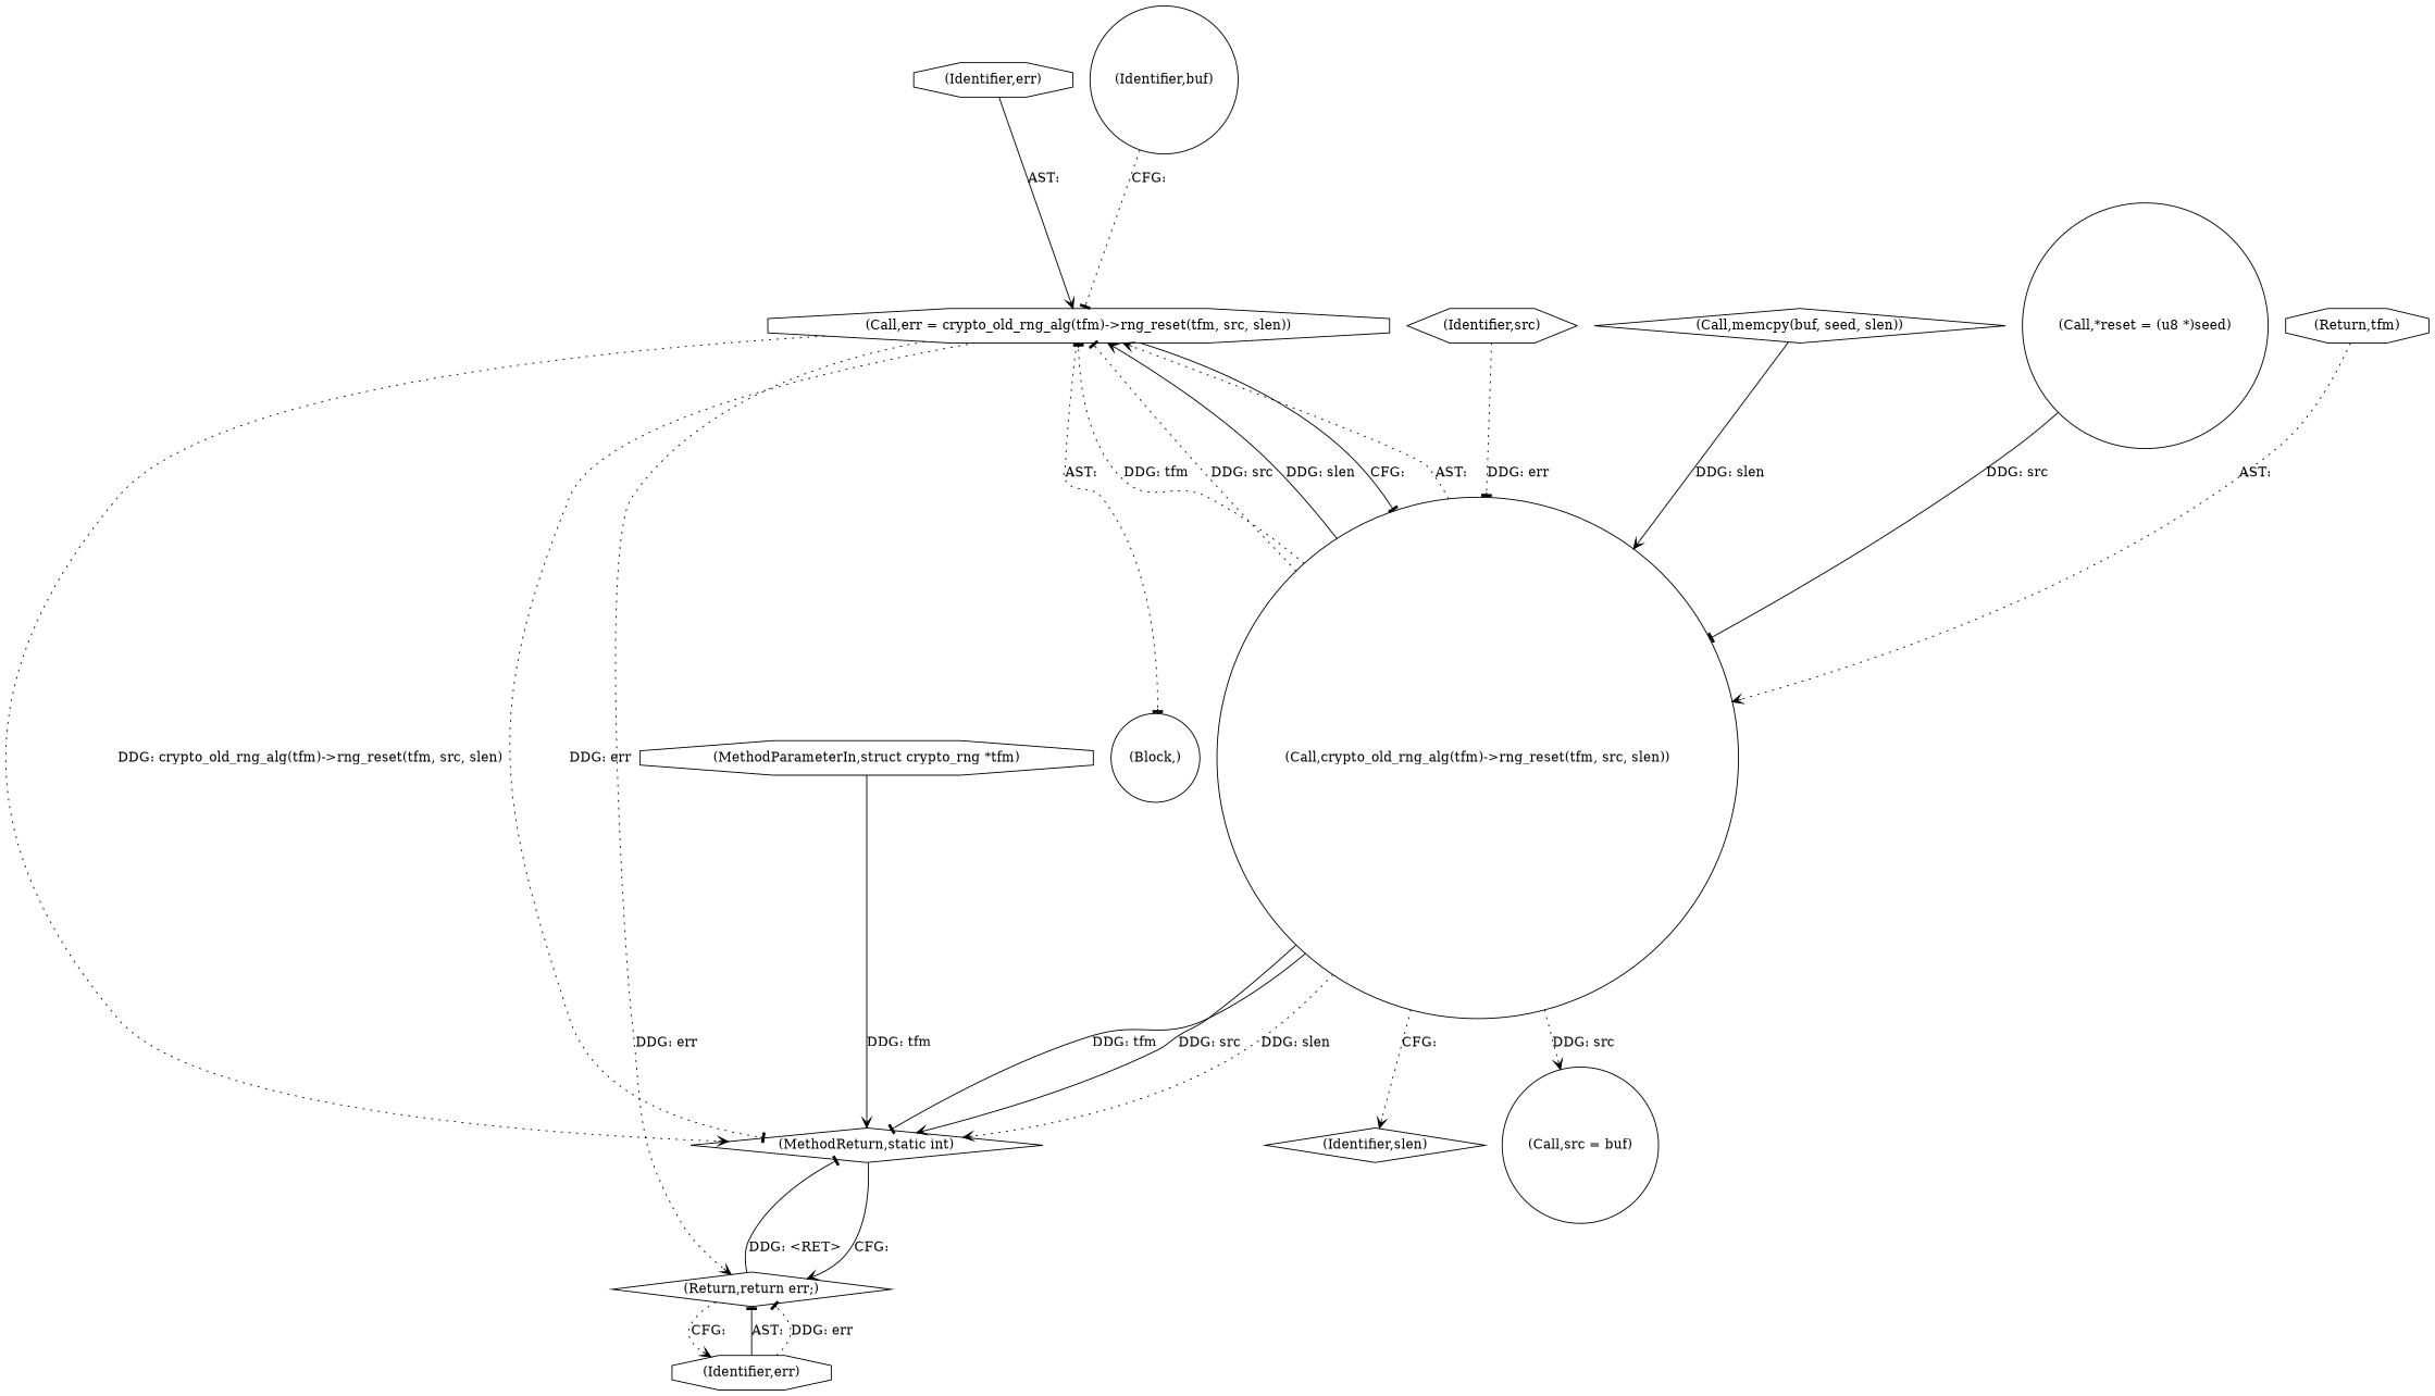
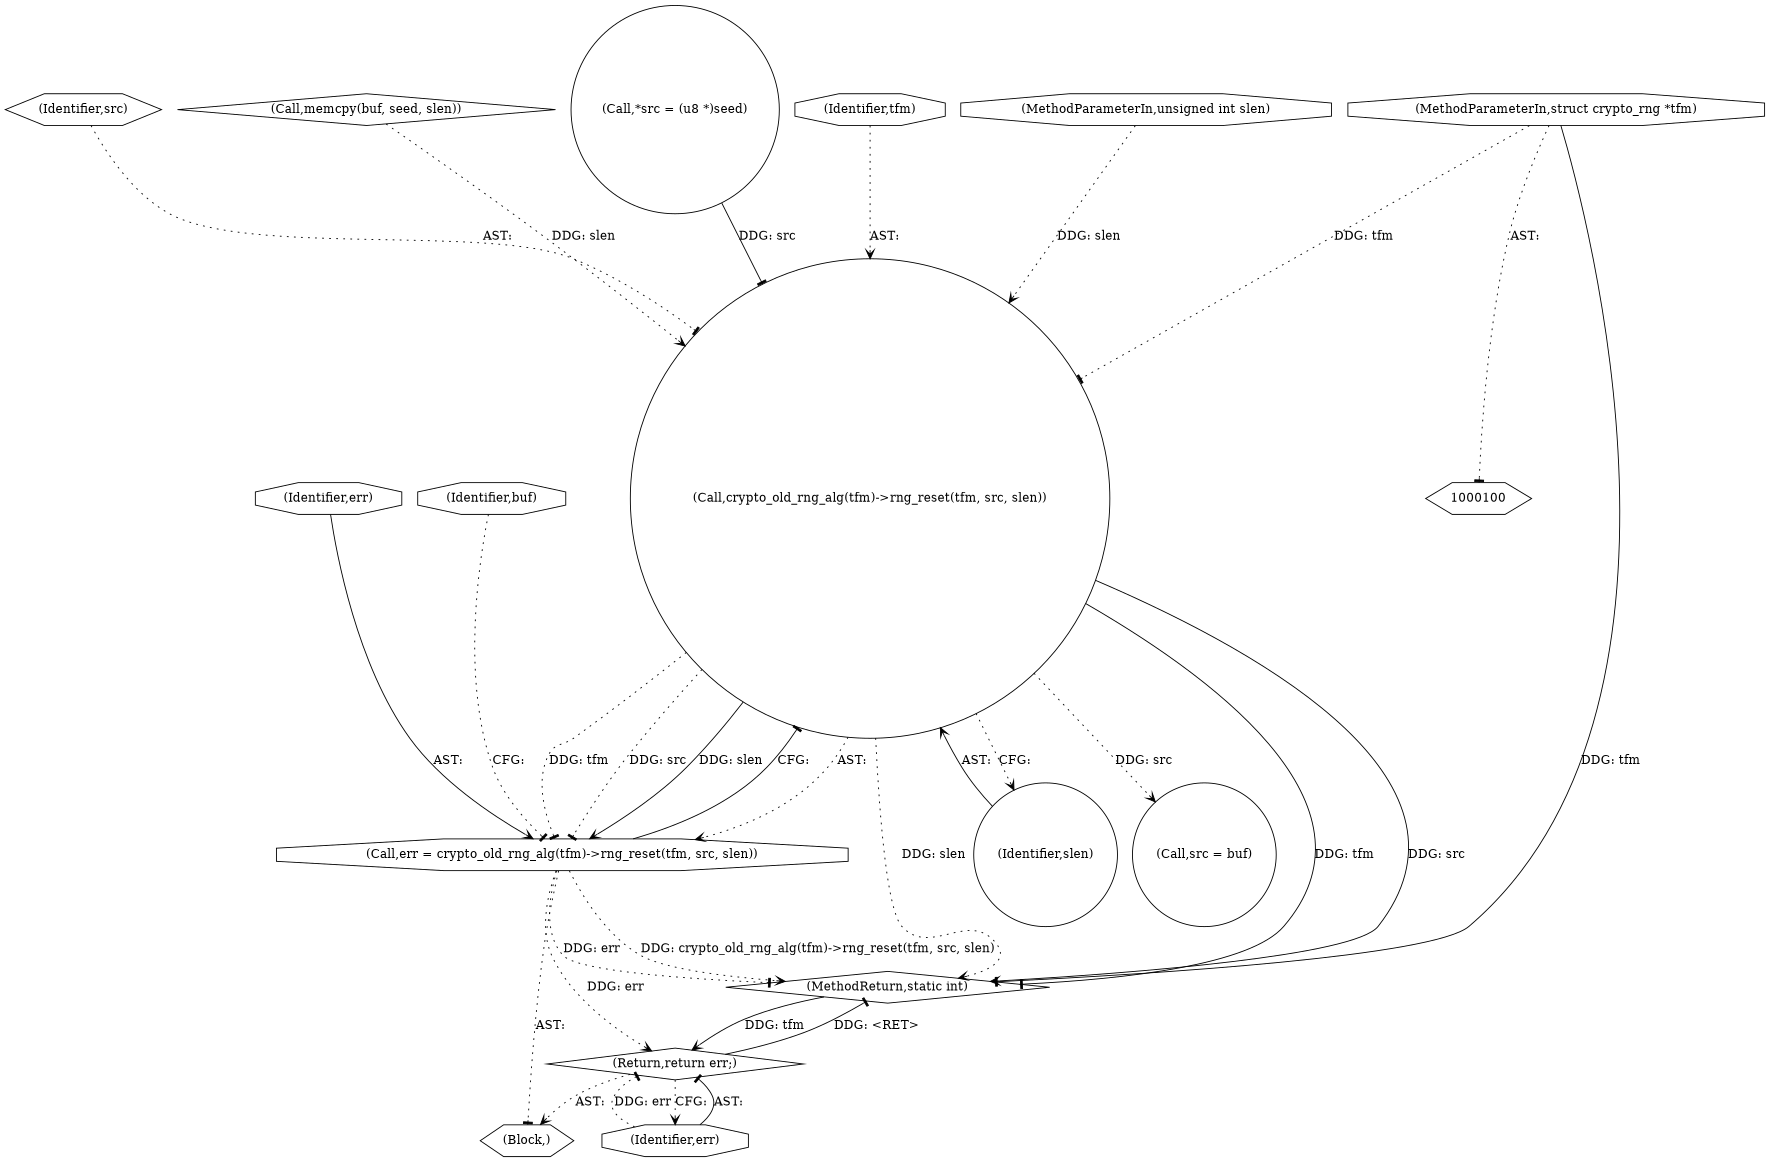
  digraph {
    node [shape=octagon]
    edge [arrowhead=vee style=dotted]
    n1 [label="(MethodParameterIn,struct crypto_rng *tfm)"]
    n2 [label="(Call,crypto_old_rng_alg(tfm)->rng_reset(tfm, src, slen))" shape=circle]
    n3 [label="(MethodReturn,static int)" shape=diamond]
+   1000100 [shape=hexagon]
    n5 [label="(Call,err = crypto_old_rng_alg(tfm)->rng_reset(tfm, src, slen))"]
-   n6 [label="(Identifier,slen)" shape=diamond]
+   n6 [label="(Identifier,slen)" shape=circle]
    n7 [label="(Call,src = buf)" shape=circle]
    n8 [label="(Return,return err;)" shape=diamond]
-   n9 [label="(Block,)" shape=circle]
+   n9 [label="(Block,)" shape=hexagon]
    n10 [label="(Identifier,err)"]
    n11 [label="(Identifier,src)" shape=hexagon]
    n12 [label="(Call,memcpy(buf, seed, slen))" shape=diamond]
    n13 [label="(Identifier,err)"]
-   n14 [label="(Call,*reset = (u8 *)seed)" shape=circle]
-   n15 [label="(Return,tfm)"]
-   n16 [label="(Identifier,buf)" shape=circle]
-   n1 -> n3 [label="DDG: tfm" style=solid]
+   n14 [label="(Call,*src = (u8 *)seed)" shape=circle]
+   n15 [label="(Identifier,tfm)"]
+   n16 [label="(Identifier,buf)"]
+   n17 [label="(MethodParameterIn,unsigned int slen)"]
+   n1 -> n2 [arrowhead=tee label="DDG: tfm"]
+   n1 -> n3 [arrowhead=tee label="DDG: tfm" style=solid]
+   n1 -> 1000100 [arrowhead=tee label="AST: "]
    n2 -> n3 [label="DDG: slen"]
    n2 -> n3 [arrowhead=tee label="DDG: tfm" style=solid]
    n2 -> n3 [label="DDG: src" style=solid]
    n2 -> n5 [label="AST: "]
    n2 -> n5 [arrowhead=tee label="DDG: tfm"]
    n2 -> n5 [arrowhead=tee label="DDG: src"]
    n2 -> n5 [label="DDG: slen" style=solid]
    n2 -> n6 [label="CFG: "]
    n2 -> n7 [label="DDG: src"]
-   n3 -> n8 [label="CFG: " style=solid]
+   n3 -> n8 [label="DDG: tfm" style=solid]
    n5 -> n2 [arrowhead=tee label="CFG: " style=solid]
    n5 -> n3 [label="DDG: crypto_old_rng_alg(tfm)->rng_reset(tfm, src, slen)"]
    n5 -> n3 [arrowhead=tee label="DDG: err"]
    n5 -> n8 [label="DDG: err"]
    n5 -> n9 [arrowhead=tee label="AST: "]
+   n6 -> n2 [label="AST: " style=solid]
    n8 -> n3 [arrowhead=tee label="DDG: <RET>" style=solid]
+   n8 -> n9 [label="AST: "]
    n8 -> n10 [label="CFG: "]
    n10 -> n8 [arrowhead=tee label="AST: " style=solid]
    n10 -> n8 [arrowhead=tee label="DDG: err"]
-   n11 -> n2 [arrowhead=tee label="DDG: err"]
-   n12 -> n2 [label="DDG: slen" style=solid]
+   n11 -> n2 [arrowhead=tee label="AST: "]
+   n12 -> n2 [label="DDG: slen"]
    n13 -> n5 [label="AST: " style=solid]
    n14 -> n2 [arrowhead=tee label="DDG: src" style=solid]
    n15 -> n2 [label="AST: "]
    n16 -> n5 [arrowhead=tee label="CFG: "]
+   n17 -> n2 [label="DDG: slen"]
  }
